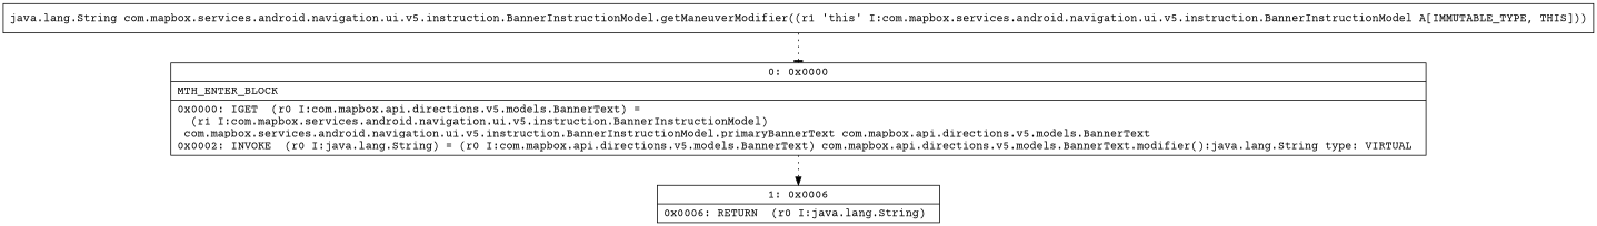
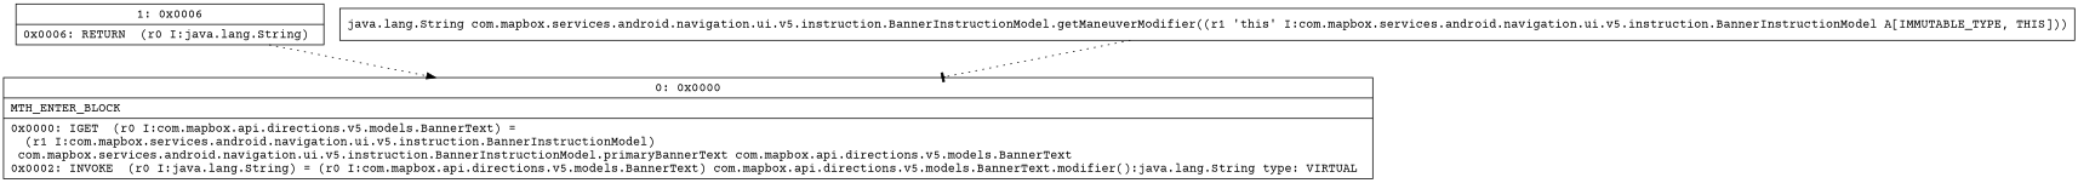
  digraph {
    fontname="Courier Prime"
    node [shape=record fontname="Courier Prime"]
    edge [color=black style=dotted fontname="Courier Prime"]
    n1 [label="{0\:\ 0x0000|MTH_ENTER_BLOCK\l|0x0000: IGET  (r0 I:com.mapbox.api.directions.v5.models.BannerText) = \l  (r1 I:com.mapbox.services.android.navigation.ui.v5.instruction.BannerInstructionModel)\l com.mapbox.services.android.navigation.ui.v5.instruction.BannerInstructionModel.primaryBannerText com.mapbox.api.directions.v5.models.BannerText \l0x0002: INVOKE  (r0 I:java.lang.String) = (r0 I:com.mapbox.api.directions.v5.models.BannerText) com.mapbox.api.directions.v5.models.BannerText.modifier():java.lang.String type: VIRTUAL \l}"]
    n2 [label="{1\:\ 0x0006|0x0006: RETURN  (r0 I:java.lang.String) \l}"]
    n3 [label="{java.lang.String com.mapbox.services.android.navigation.ui.v5.instruction.BannerInstructionModel.getManeuverModifier((r1 'this' I:com.mapbox.services.android.navigation.ui.v5.instruction.BannerInstructionModel A[IMMUTABLE_TYPE, THIS])) }"]
-   n1 -> n2 [arrowhead=normal]
+   n2 -> n1 [arrowhead=normal]
    n3 -> n1 [arrowhead=tee]
  }
